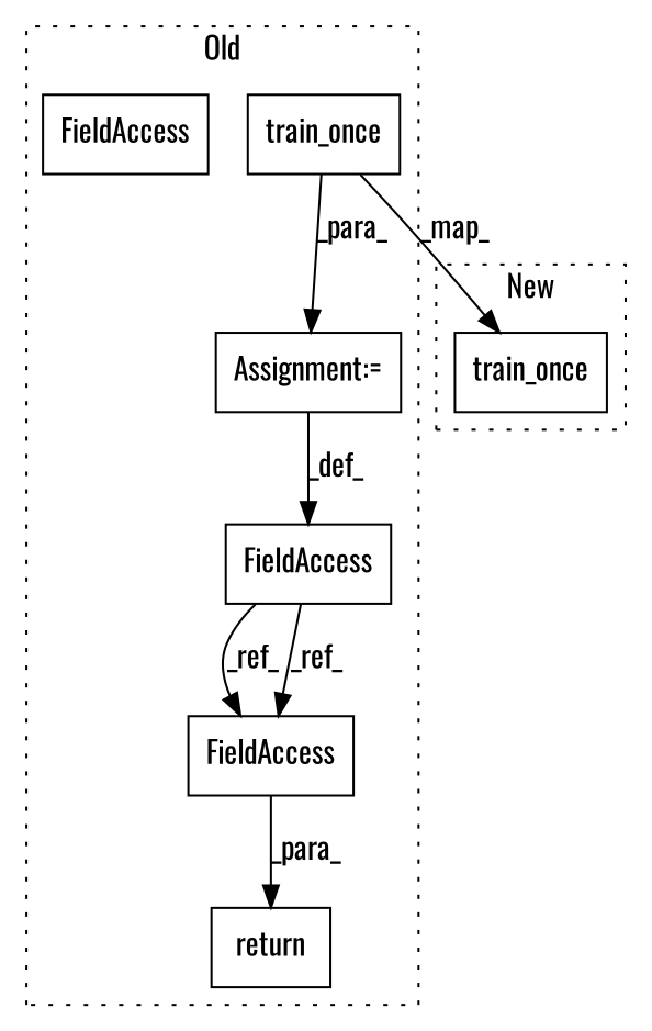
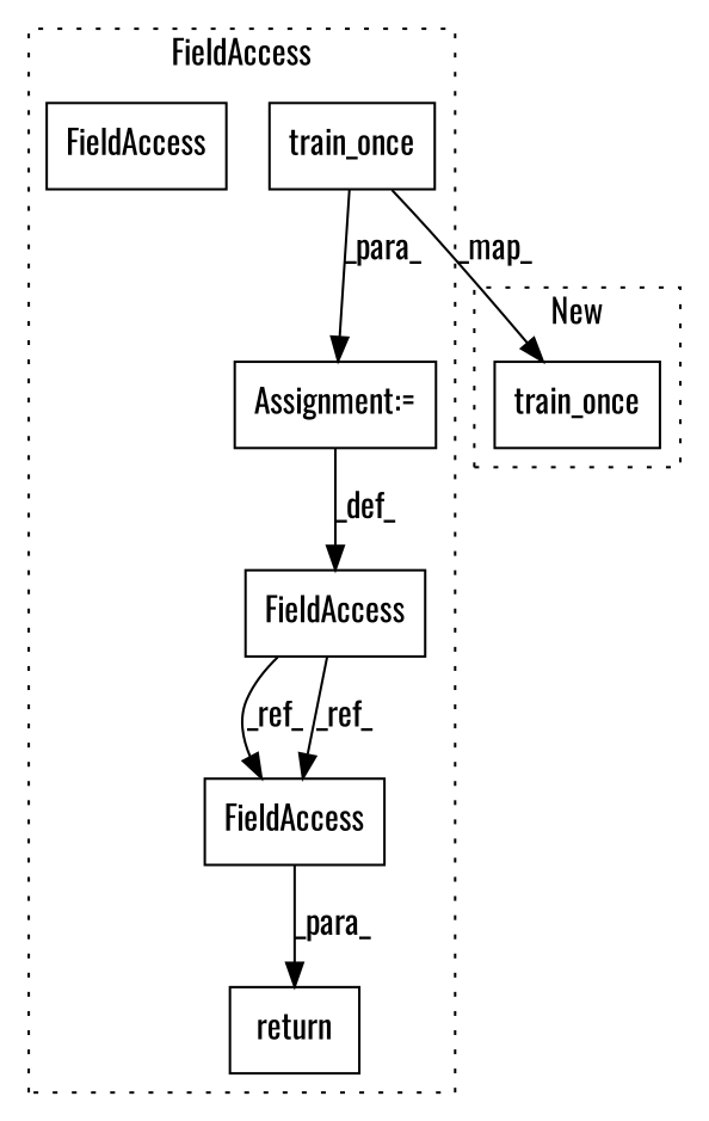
  digraph {
    fontname=Oswald
    node [a=22 l=11 s=2930 shape=box fontname=Oswald]
    edge [fontname=Oswald]
    n1 [a=32 l="11,1" label=train_once s="2572,2615"]
    n2 [label=FieldAccess s=2555]
    n3 [label=FieldAccess]
    n4 [a=7 l=1 label="Assignment:=" s=2566]
    n5 [a=41 l=7 label=return s=2923]
    n6 [label=FieldAccess]
    n7 [a=32 l="11,1" label=train_once s="2552,2595"]
    subgraph cluster_1 {
-     label=Old
+     label=FieldAccess
      style=dotted
      n1
      n2
      n3
      n4
      n5
      n6
    }
    subgraph cluster_2 {
      label=New
      style=dotted
      n7
    }
    n1 -> n4 [label=_para_]
    n1 -> n7 [label=_map_]
    n2 -> n6 [label=_ref_]
    n2 -> n6 [label=_ref_]
    n4 -> n2 [label=_def_]
    n6 -> n5 [label=_para_]
  }
